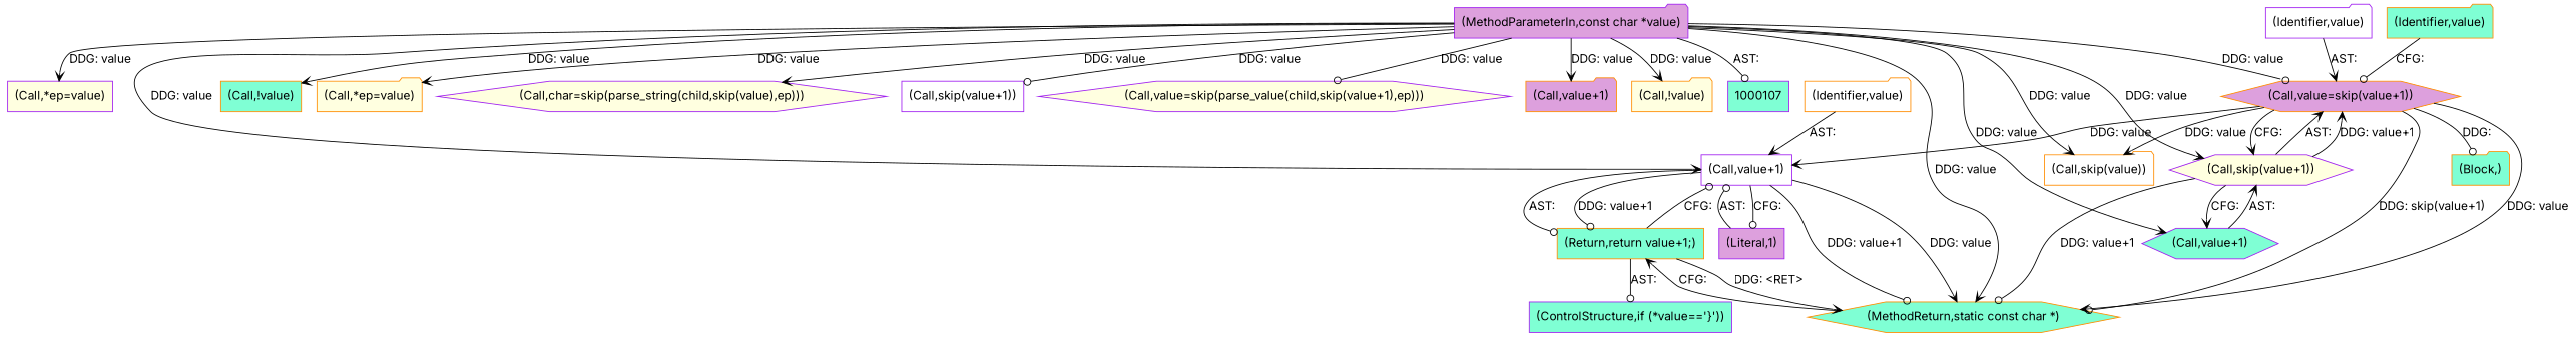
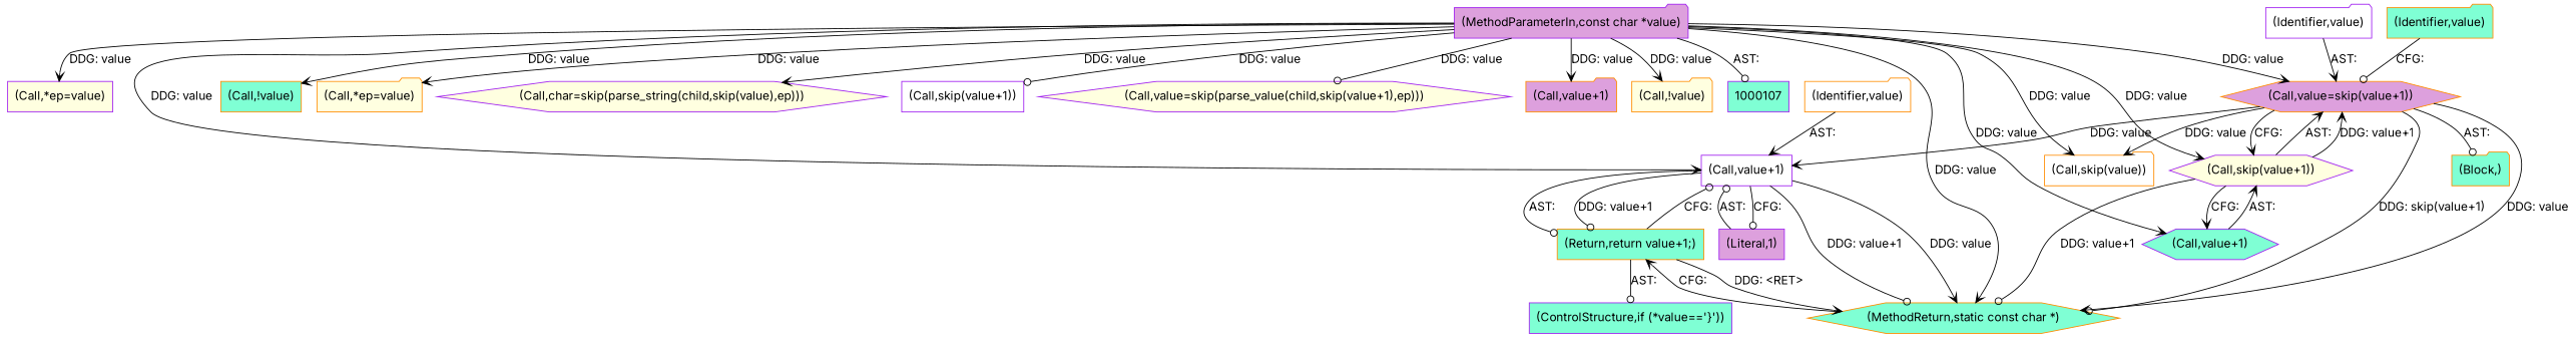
  digraph {
    fontname=Inter
    node [color=purple fillcolor=aquamarine fontname=Inter shape=folder style=filled]
    edge [arrowhead=vee fontname=Inter]
    n1 [fillcolor=white label="(Call,value+1)" shape=box]
    n2 [color=darkorange label="(Return,return value+1;)" shape=box]
    n3 [color=darkorange label="(MethodReturn,static const char *)" shape=hexagon]
    n4 [fillcolor=plum label="(Literal,1)" shape=box]
    n5 [label="(ControlStructure,if (*value=='}'))" shape=box]
    n6 [color=darkorange fillcolor=plum label="(Call,value=skip(value+1))" shape=hexagon]
    n7 [fillcolor=lightyellow label="(Call,skip(value+1))" shape=hexagon]
    n8 [color=darkorange fillcolor=white label="(Call,skip(value))"]
    n9 [color=darkorange label="(Block,)"]
    n10 [label="(Call,value+1)" shape=hexagon]
    n11 [fillcolor=plum label="(MethodParameterIn,const char *value)"]
    n12 [fillcolor=lightyellow label="(Call,*ep=value)" shape=box]
    n13 [color=darkorange label="(Call,!value)" shape=box]
    n14 [color=darkorange fillcolor=lightyellow label="(Call,*ep=value)"]
    n15 [fillcolor=lightyellow label="(Call,char=skip(parse_string(child,skip(value),ep)))" shape=hexagon]
    n16 [fillcolor=white label="(Call,skip(value+1))" shape=box]
    n17 [fillcolor=lightyellow label="(Call,value=skip(parse_value(child,skip(value+1),ep)))" shape=hexagon]
    n18 [color=darkorange fillcolor=plum label="(Call,value+1)"]
    n19 [color=darkorange fillcolor=lightyellow label="(Call,!value)"]
    1000107 [shape=box]
    n21 [color=darkorange fillcolor=white label="(Identifier,value)"]
    n22 [color=darkorange label="(Identifier,value)"]
    n23 [fillcolor=white label="(Identifier,value)"]
    n1 -> n2 [arrowhead=odot label="AST: "]
    n1 -> n2 [arrowhead=odot label="DDG: value+1"]
    n1 -> n3 [arrowhead=odot label="DDG: value+1"]
    n1 -> n3 [label="DDG: value"]
    n1 -> n4 [arrowhead=odot label="CFG: "]
    n2 -> n1 [arrowhead=odot label="CFG: "]
    n2 -> n3 [label="DDG: <RET>"]
    n2 -> n5 [arrowhead=odot label="AST: "]
    n3 -> n2 [label="CFG: "]
    n4 -> n1 [arrowhead=odot label="AST: "]
    n6 -> n1 [label="DDG: value"]
    n6 -> n3 [arrowhead=odot label="DDG: skip(value+1)"]
    n6 -> n3 [label="DDG: value"]
    n6 -> n7 [label="CFG: "]
    n6 -> n8 [label="DDG: value"]
-   n6 -> n9 [arrowhead=odot label="DDG: "]
+   n6 -> n9 [arrowhead=odot label="AST: "]
    n7 -> n3 [arrowhead=odot label="DDG: value+1"]
    n7 -> n6 [label="AST: "]
    n7 -> n6 [label="DDG: value+1"]
    n7 -> n10 [label="CFG: "]
    n10 -> n7 [label="AST: "]
    n11 -> n1 [label="DDG: value"]
    n11 -> n3 [label="DDG: value"]
-   n11 -> n6 [arrowhead=odot label="DDG: value"]
+   n11 -> n6 [label="DDG: value"]
    n11 -> n7 [label="DDG: value"]
    n11 -> n8 [label="DDG: value"]
    n11 -> n10 [label="DDG: value"]
    n11 -> n12 [label="DDG: value"]
    n11 -> n13 [label="DDG: value"]
    n11 -> n14 [label="DDG: value"]
    n11 -> n15 [label="DDG: value"]
    n11 -> n16 [arrowhead=odot label="DDG: value"]
    n11 -> n17 [arrowhead=odot label="DDG: value"]
    n11 -> n18 [label="DDG: value"]
    n11 -> n19 [label="DDG: value"]
    n11 -> 1000107 [arrowhead=odot label="AST: "]
    n21 -> n1 [label="AST: "]
    n22 -> n6 [arrowhead=odot label="CFG: "]
    n23 -> n6 [label="AST: "]
  }
